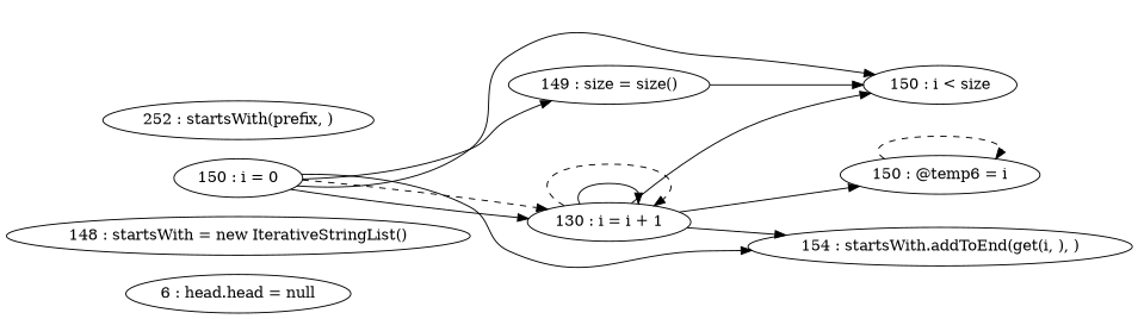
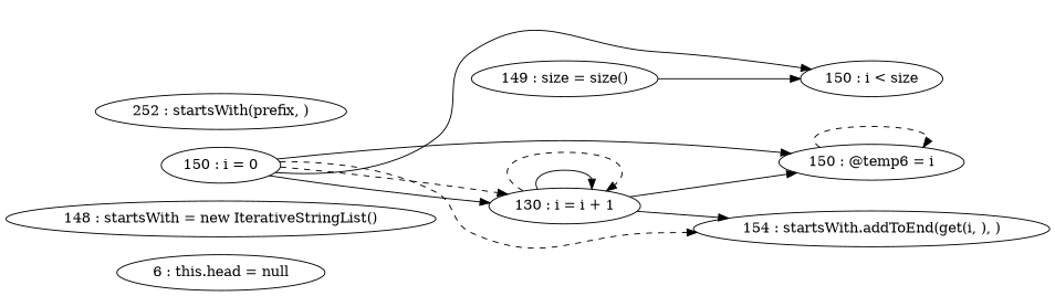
  digraph {
    rankdir=LR
-   "6 : this.head = null" [label="6 : head.head = null"]
+   "6 : this.head = null"
    "148 : startsWith = new IterativeStringList()"
    "149 : size = size()"
    "150 : i < size"
    "150 : i = 0"
    n6 [label="130 : i = i + 1"]
    "150 : @temp6 = i"
    "154 : startsWith.addToEnd(get(i, ), )"
    n9 [label="252 : startsWith(prefix, )"]
    "149 : size = size()" -> "150 : i < size"
    "150 : i = 0" -> "150 : i < size"
    "150 : i = 0" -> n6
    "150 : i = 0" -> n6 [style=dashed]
-   "150 : i = 0" -> "149 : size = size()"
-   "150 : i = 0" -> "154 : startsWith.addToEnd(get(i, ), )"
-   n6 -> "150 : i < size"
+   "150 : i = 0" -> "150 : @temp6 = i"
+   "150 : i = 0" -> "154 : startsWith.addToEnd(get(i, ), )" [style=dashed]
    n6 -> n6
    n6 -> n6 [style=dashed]
    n6 -> "150 : @temp6 = i"
    n6 -> "154 : startsWith.addToEnd(get(i, ), )"
    "150 : @temp6 = i" -> "150 : @temp6 = i" [style=dashed]
  }
